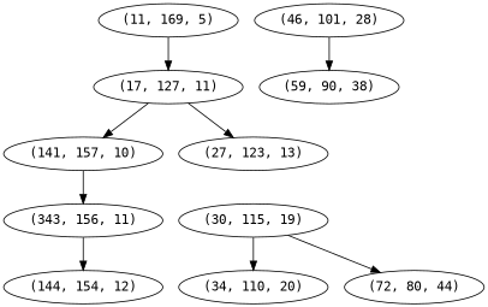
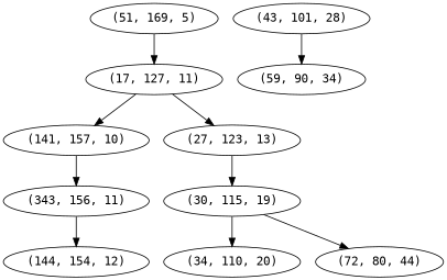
  digraph {
    fontname="DejaVu Sans Mono"
    node [fontname="DejaVu Sans Mono"]
    edge [fontname="DejaVu Sans Mono"]
-   "(11, 169, 5)"
+   "(11, 169, 5)" [label="(51, 169, 5)"]
    "(17, 127, 11)"
    "(141, 157, 10)"
    n4 [label="(27, 123, 13)"]
    n5 [label="(343, 156, 11)"]
    "(30, 115, 19)"
    "(34, 110, 20)"
    "(72, 80, 44)"
-   "(43, 101, 28)" [label="(46, 101, 28)"]
-   "(59, 90, 38)"
+   "(43, 101, 28)"
+   "(59, 90, 38)" [label="(59, 90, 34)"]
    "(144, 154, 12)"
    "(11, 169, 5)" -> "(17, 127, 11)"
    "(17, 127, 11)" -> "(141, 157, 10)"
    "(17, 127, 11)" -> n4
    "(141, 157, 10)" -> n5
+   n4 -> "(30, 115, 19)"
    n5 -> "(144, 154, 12)"
    "(30, 115, 19)" -> "(34, 110, 20)"
    "(30, 115, 19)" -> "(72, 80, 44)"
    "(43, 101, 28)" -> "(59, 90, 38)"
  }
